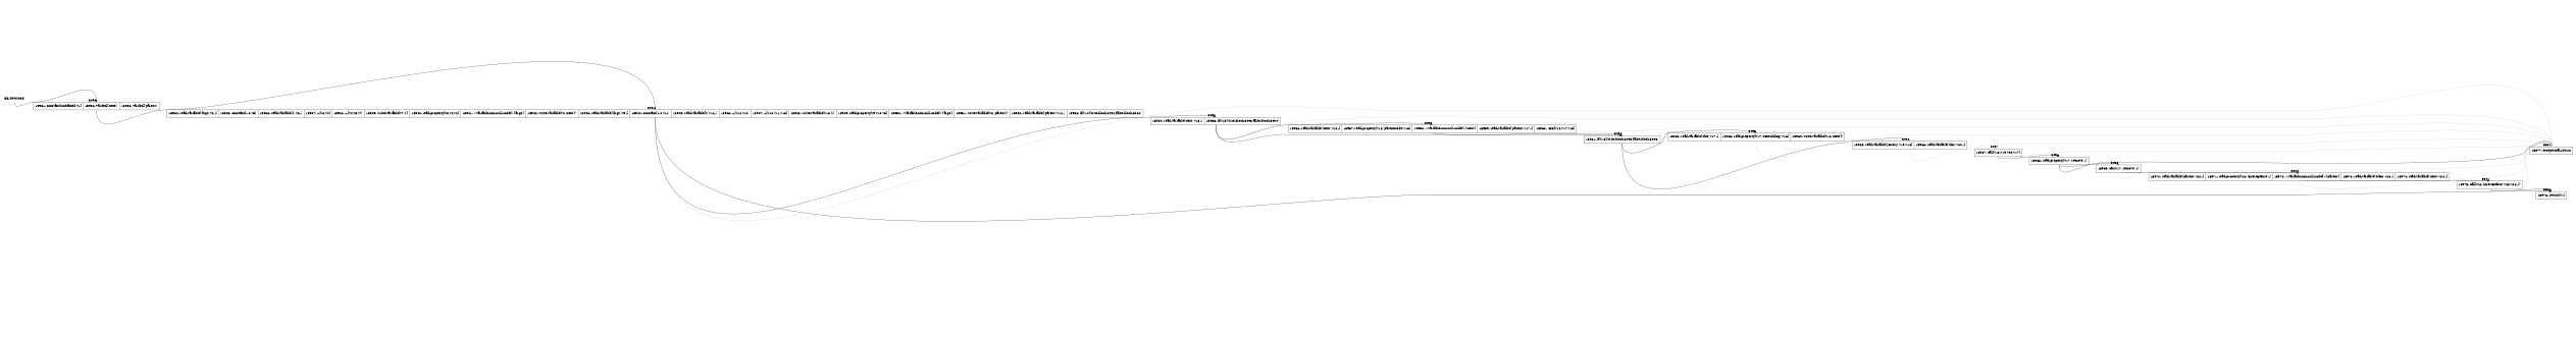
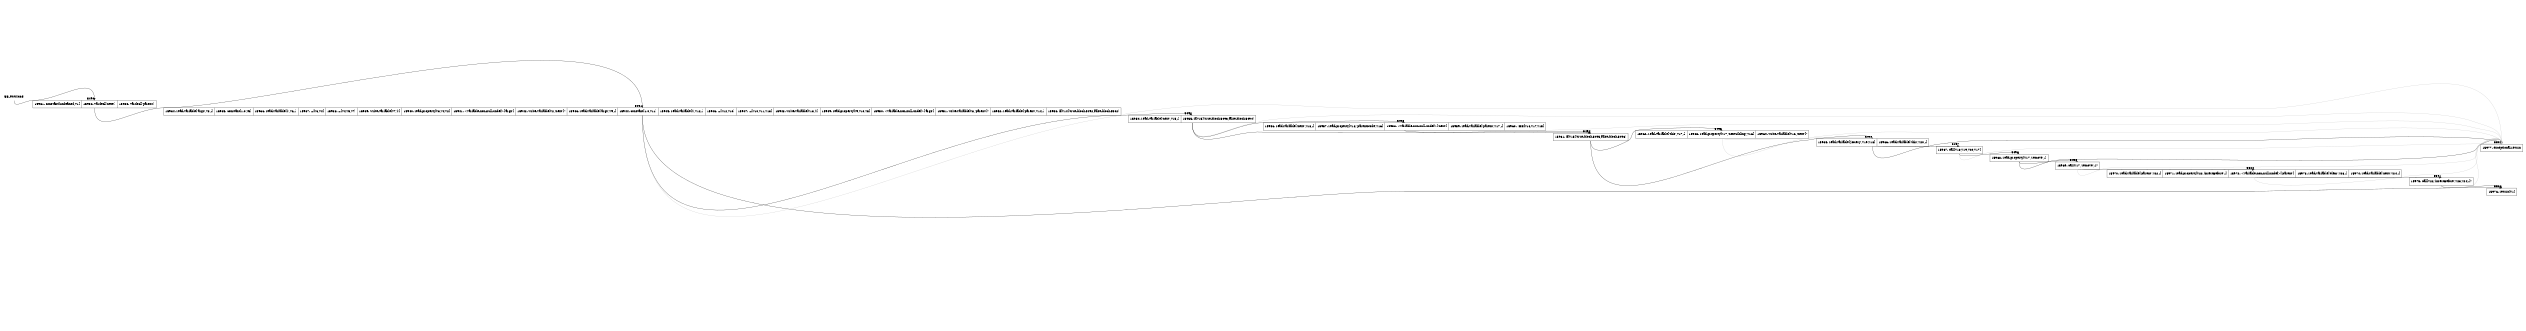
  digraph {
    rankdir=LR
    node [shape=record]
    edge [headport=n tailport=s]
    BB_entry365 [shape=none]
    n2 [label="{15931: constant[undefined,v1]|15932: vardecl['next']|15933: vardecl['parent']}"]
    n3 [label="{15934: read-variable['args',v3,-]|15935: constant[1.0,v5]|15936: read-variable['i',v6,-]|15937: +[v6,v4]|15938: +[v4,v5,v7]|15939: write-variable[v7,'i']|15940: read-property[v3,v4,v2]|15941: \<variable-non-null-undef\>['args']|15942: write-variable[v2,'next']*|15943: read-variable['args',v9,-]|15944: constant[1.0,v11]|15945: read-variable['i',v12,-]|15946: +[v12,v10]|15947: +[v10,v11,v13]|15948: write-variable[v13,'i']|15949: read-property[v9,v10,v8]|15950: \<variable-non-null-undef\>['args']|15951: write-variable[v8,'parent']*|15952: read-variable['parent',v14,-]|15953: if[v14](true-block:5492,false-block:5502)}"]
    n4 [label="{15954: read-variable['next',v15,-]|15955: if[v15](true-block:5493,false-block:5494)}"]
    n5 [label="{15976: return[v1]}"]
    n6 [label="{15977: exceptional-return}"]
    n7 [label="{15961: if[v15](true-block:5495,false-block:5496)}"]
    n8 [label="{15956: read-variable['next',v18,-]|15957: read-property[v18,'parentNode',v16]|15958: \<variable-non-null-undef\>['next']|15959: read-variable['parent',v17,-]|15960: !==[v16,v17,v15]}"]
    n9 [label="{15962: read-variable['this',v17,-]|15963: read-property[v17,'nextSibling',v16]|15964: write-variable[v16,'next']*}"]
    n10 [label="{15965: read-variable['jQuery',v19,v18]|15966: read-variable['this',v20,-]}"]
    n11 [label="{15967: call[v18,v19,v20,v17]}"]
    n12 [label="{15968: read-property[v17,'remove',-]}"]
    n13 [label="{15969: call[v17,'remove',-]*}"]
    n14 [label="{15970: read-variable['parent',v22,-]|15971: read-property[v22,'insertBefore',-]|15972: \<variable-non-null-undef\>['parent']|15973: read-variable['elem',v23,-]|15974: read-variable['next',v24,-]}"]
    n15 [label="{15975: call[v22,'insertBefore',v23,v24,-]*}"]
    BB_entry365 -> n2 [headlabel="    5490"]
    n2 -> n3 [headlabel="      5491"]
    n3 -> n4 [headlabel="      5492"]
    n3 -> n5 [headlabel="      5502"]
    n3 -> n6 [color=gray headlabel="      5503"]
    n4 -> n6 [color=gray]
    n4 -> n7 [headlabel="      5494"]
    n4 -> n8 [headlabel="      5493"]
    n7 -> n9 [headlabel="      5495"]
    n7 -> n10 [headlabel="      5496"]
    n8 -> n6 [color=gray]
    n8 -> n7
    n9 -> n6 [color=gray]
    n9 -> n10 [color=gray]
-   n10 -> n6 [color=gray]
-   n10 -> n11 [headlabel="      5497" color=gray]
+   n10 -> n6 [color=black]
+   n10 -> n11 [headlabel="      5497"]
    n11 -> n6 [color=gray]
    n11 -> n12 [headlabel="      5498"]
    n12 -> n6 [color=black]
    n12 -> n13 [headlabel="      5499"]
    n13 -> n6 [color=gray]
    n13 -> n14 [headlabel="      5500"]
    n14 -> n6 [color=gray]
    n14 -> n15 [headlabel="      5501"]
    n15 -> n5
    n15 -> n6 [color=gray]
  }
